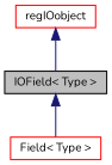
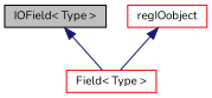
  digraph {
    fontname=Nunito
    node [color=red fontname=Nunito fontsize=10 shape=record]
    edge [color=midnightblue dir=back fontname=Nunito fontsize=10 labelfontname=Helvetica labelfontsize=10 style=solid]
    n1 [color=black fillcolor=grey75 fontcolor=black height=0.2 label="IOField\< Type \>" style=filled width=0.4]
    n2 [height=0.2 label="Field\< Type \>" width=0.4]
    n3 [height=0.2 label=regIOobject width=0.4]
    n1 -> n2
-   n3 -> n1
+   n3 -> n2
  }
